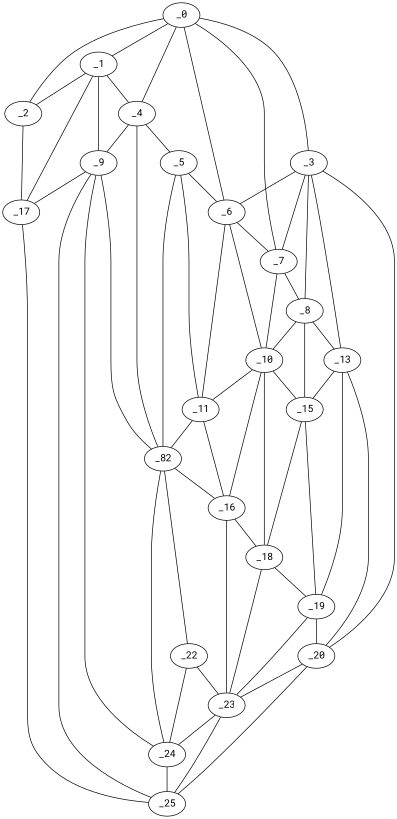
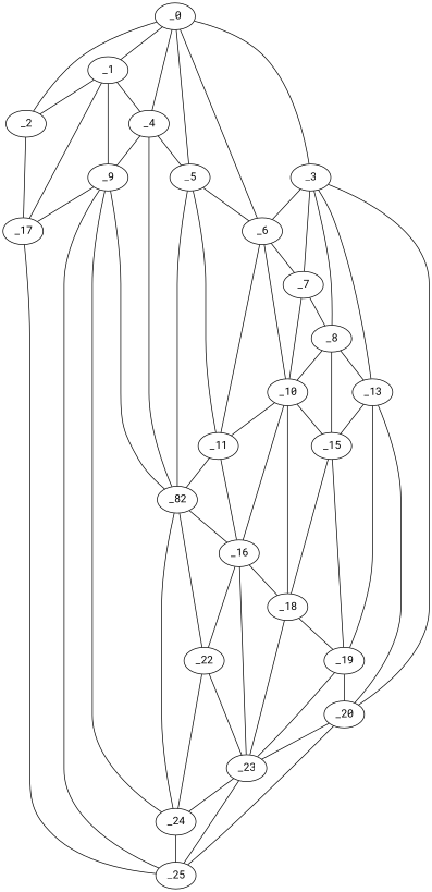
  graph {
    fontname="Roboto Mono"
    node [fontname="Roboto Mono" x=63 y=98]
    edge [fontname="Roboto Mono" valence=2]
    _0 [x=40 y=40]
    _1 [x=46 y=33]
    _2 [x=51 y=7]
    _3 [x=61 y=111]
    _4 [y=64]
    _5 [y=73]
    _6 [y=82]
    _9 [x=73 y=60]
    _17 [x=83 y=32]
    _7 [x=66 y=95]
    _8 [x=72]
    _13 [x=79 y=108]
    _20 [x=87 y=118]
    n14 [label=_82 x=78 y=67]
    _11 [x=76 y=79]
    _10 [x=75 y=88]
    _24 [x=89 y=56]
    _25 [x=90 y=39]
    _15 [x=81]
    _19 [x=87 y=103]
    _23 [x=88 y=80]
    _16 [x=82 y=79]
    _22 [x=88 y=75]
    _18 [x=87 y=94]
    _0 -- _1 [valence=1]
    _0 -- _2 [valence=1]
    _0 -- _3 [valence=1]
    _0 -- _4 [valence=1]
-   _0 -- _7
+   _0 -- _5
    _0 -- _6
    _1 -- _2 [valence=1]
    _1 -- _4
    _1 -- _9 [valence=1]
    _1 -- _17
    _2 -- _17 [valence=1]
    _3 -- _6
    _3 -- _7 [valence=1]
    _3 -- _8 [valence=1]
    _3 -- _13
    _3 -- _20 [valence=1]
    _4 -- _5
    _4 -- _9 [valence=1]
    _4 -- n14 [valence=1]
    _5 -- _6 [valence=1]
    _5 -- n14
    _5 -- _11
    _6 -- _7
    _6 -- _11
    _6 -- _10 [valence=1]
    _9 -- _17 [valence=1]
    _9 -- n14
    _9 -- _24 [valence=1]
    _9 -- _25
    _17 -- _25 [valence=1]
    _7 -- _8
    _7 -- _10 [valence=1]
    _8 -- _13
    _8 -- _10
    _8 -- _15
    _13 -- _20
    _13 -- _15 [valence=1]
    _13 -- _19
    _20 -- _25 [valence=1]
    _20 -- _23
    n14 -- _24
    n14 -- _16
    n14 -- _22
    _11 -- n14 [valence=1]
    _11 -- _16
    _10 -- _11
    _10 -- _15 [valence=1]
    _10 -- _16
    _10 -- _18
    _24 -- _25 [valence=1]
    _15 -- _19
    _15 -- _18 [valence=1]
    _19 -- _20 [valence=1]
    _19 -- _23
    _23 -- _24
    _23 -- _25 [valence=1]
    _16 -- _23
+   _16 -- _22 [valence=1]
    _16 -- _18 [valence=1]
    _22 -- _24
    _22 -- _23 [valence=1]
    _18 -- _19
    _18 -- _23 [valence=1]
  }
